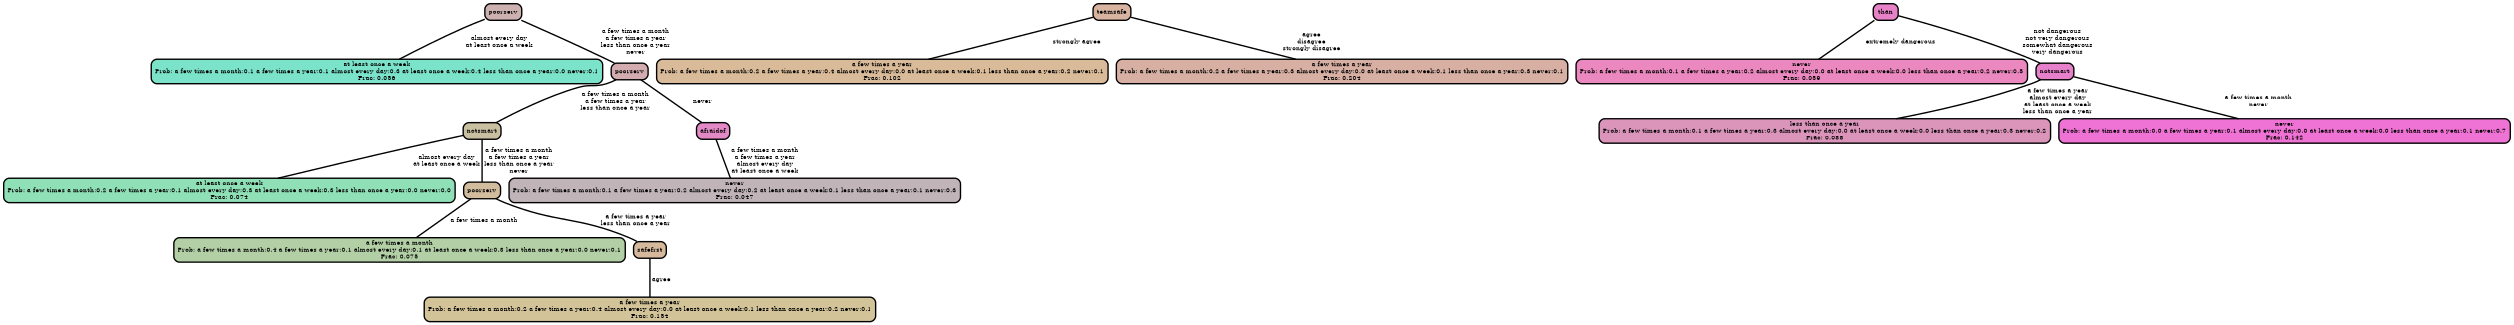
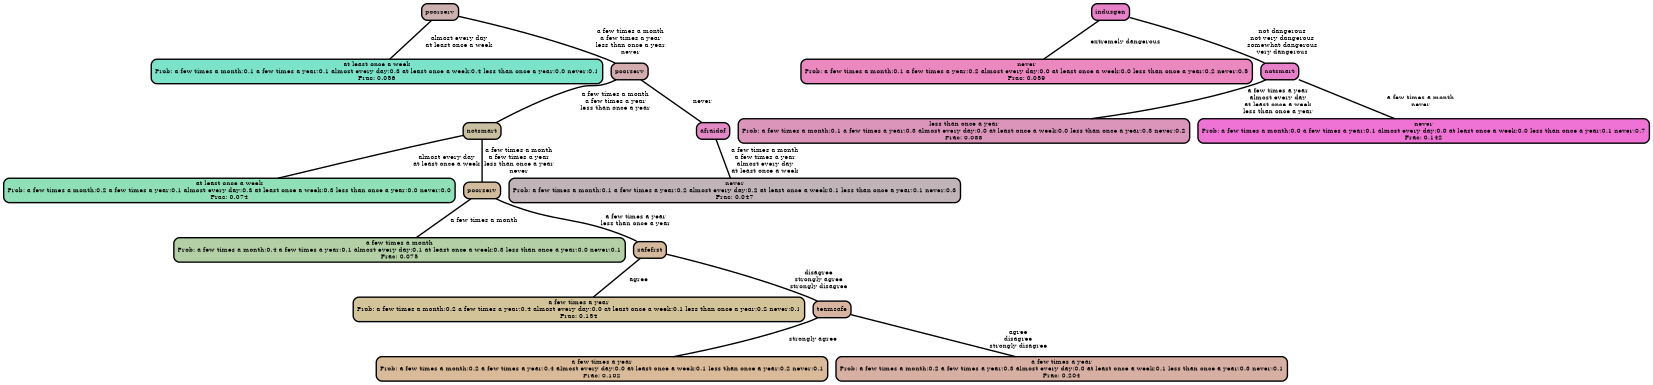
  graph {
    fontname="DejaVu Serif"
    ranksep="0 equally"
    splines=straight
    node [color=black fontcolor=black fontname="DejaVu Serif" penwidth=3 shape=box style="filled, rounded"]
    edge [color=black fontname="DejaVu Serif" penwidth=3]
    n1 [fillcolor="#7ce3cb" label="at least once a week\nProb: a few times a month:0.1 a few times a year:0.1 almost every day:0.3 at least once a week:0.4 less than once a year:0.0 never:0.1\nFrac: 0.056"]
    n2 [fillcolor="#cdb0b0" label=poorserv]
    n3 [fillcolor="#d2acae" label=poorserv]
    n4 [fillcolor="#c9c0a1" label=notsmart]
    n5 [fillcolor="#e289c6" label=afraidof]
    n6 [fillcolor="#90e0b7" label="at least once a week\nProb: a few times a month:0.2 a few times a year:0.1 almost every day:0.3 at least once a week:0.3 less than once a year:0.0 never:0.0\nFrac: 0.074"]
    n7 [fillcolor="#d1bc9e" label=poorserv]
    n8 [fillcolor="#b2cfa5" label="a few times a month\nProb: a few times a month:0.4 a few times a year:0.1 almost every day:0.1 at least once a week:0.3 less than once a year:0.0 never:0.1\nFrac: 0.075"]
    n9 [fillcolor="#d6b99d" label=safefrst]
    n10 [fillcolor="#d2c398" label="a few times a year\nProb: a few times a month:0.2 a few times a year:0.4 almost every day:0.0 at least once a week:0.1 less than once a year:0.2 never:0.1\nFrac: 0.154"]
    n11 [fillcolor="#d8b3a0" label=teamsafe]
    n12 [fillcolor="#dabb99" label="a few times a year\nProb: a few times a month:0.2 a few times a year:0.4 almost every day:0.0 at least once a week:0.1 less than once a year:0.2 never:0.1\nFrac: 0.102"]
    n13 [fillcolor="#d7b0a3" label="a few times a year\nProb: a few times a month:0.2 a few times a year:0.3 almost every day:0.0 at least once a week:0.1 less than once a year:0.3 never:0.1\nFrac: 0.204"]
    n14 [fillcolor="#c0b4b9" label="never\nProb: a few times a month:0.1 a few times a year:0.2 almost every day:0.2 at least once a week:0.1 less than once a year:0.1 never:0.3\nFrac: 0.047"]
-   n15 [fillcolor="#e882c8" label=than]
+   n15 [fillcolor="#e882c8" label=indusgen]
    n16 [fillcolor="#ea88bf" label="never\nProb: a few times a month:0.1 a few times a year:0.2 almost every day:0.0 at least once a week:0.0 less than once a year:0.2 never:0.5\nFrac: 0.059"]
    n17 [fillcolor="#e780cb" label=notsmart]
    n18 [fillcolor="#db95bb" label="less than once a year\nProb: a few times a month:0.1 a few times a year:0.3 almost every day:0.0 at least once a week:0.0 less than once a year:0.3 never:0.2\nFrac: 0.088"]
    n19 [fillcolor="#ef73d4" label="never\nProb: a few times a month:0.0 a few times a year:0.1 almost every day:0.0 at least once a week:0.0 less than once a year:0.1 never:0.7\nFrac: 0.142"]
    subgraph sub_1 {
      rank=same
    }
    n2 -- n1 [label=" almost every day\n at least once a week"]
    n2 -- n3 [label=" a few times a month\n a few times a year\n less than once a year\n never"]
    n3 -- n4 [label=" a few times a month\n a few times a year\n less than once a year"]
    n3 -- n5 [label=" never"]
    n4 -- n6 [label=" almost every day\n at least once a week"]
    n4 -- n7 [label=" a few times a month\n a few times a year\n less than once a year\n never"]
    n5 -- n14 [label=" a few times a month\n a few times a year\n almost every day\n at least once a week"]
    n7 -- n8 [label=" a few times a month"]
    n7 -- n9 [label=" a few times a year\n less than once a year"]
    n9 -- n10 [label=" agree"]
+   n9 -- n11 [label=" disagree\n strongly agree\n strongly disagree"]
    n11 -- n12 [label=" strongly agree"]
    n11 -- n13 [label=" agree\n disagree\n strongly disagree"]
    n15 -- n16 [label=" extremely dangerous"]
    n15 -- n17 [label=" not dangerous\n not very dangerous\n somewhat dangerous\n very dangerous"]
    n17 -- n18 [label=" a few times a year\n almost every day\n at least once a week\n less than once a year"]
    n17 -- n19 [label=" a few times a month\n never"]
  }
